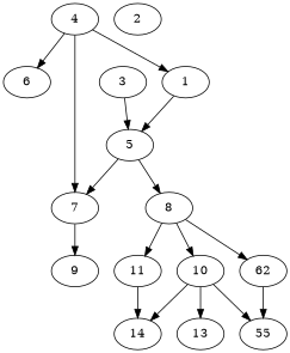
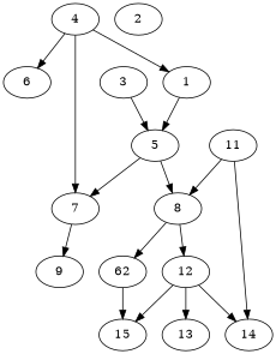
  digraph {
    node [alpha=0.13]
    1 [alpha=0.14 expect_size=22481920]
    5 [alpha=0.07 expect_size=12923904]
    4 [alpha=0.02 expect_size=9876480]
    6 [alpha=0.10 expect_size=47045632]
    7 [alpha=0.06 expect_size=17277952]
    8 [expect_size=49108992]
    9 [expect_size=26277888]
    2 [alpha=0.01 expect_size=44824576]
    3 [alpha=0.17 expect_size=39492608]
-   10 [alpha=0.05 expect_size=34820096]
+   10 [alpha=0.05 expect_size=34820096 label=12]
    11 [alpha=0.09 expect_size=28644352]
    n12 [alpha=0.14 expect_size=14414848 label=62]
    13 [expect_size=17591296]
    14 [alpha=0.17 expect_size=11492352]
-   15 [alpha=0.05 expect_size=15357952 label=55]
+   15 [alpha=0.05 expect_size=15357952]
    1 -> 5
    5 -> 7
    5 -> 8
    4 -> 1
    4 -> 6
    4 -> 7
    7 -> 9
    8 -> 10
-   8 -> 11
+   11 -> 8
    8 -> n12
    3 -> 5
    10 -> 13
    10 -> 14
    10 -> 15
    11 -> 14
    n12 -> 15
  }
